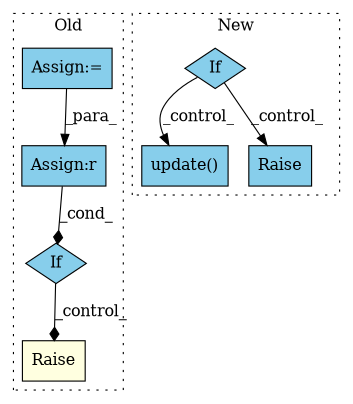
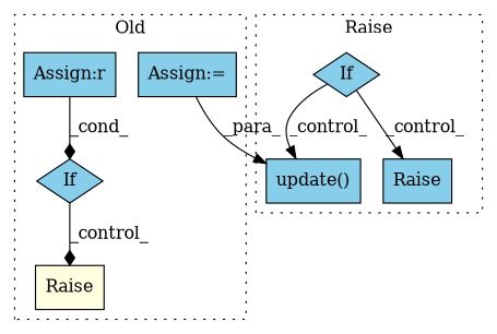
  digraph {
    node [a=91 fillcolor=skyblue l=3 shape=box style=filled]
    edge [arrowhead=normal]
    n1 [fillcolor=lightyellow l=6 label=Raise s=20174]
    n2 [a=96 label=If s=20123 shape=diamond]
    n3 [a=40 l=34 label="Assign:r" s=20126]
    n4 [a=68 label="Assign:=" s=19686]
    n5 [a=75 l="14,1" label="update()" s="20462,20486"]
    n6 [a=96 label=If s=20315 shape=diamond]
    n7 [l=6 label=Raise s=20347]
    subgraph cluster_1 {
      label=Old
      style=dotted
      n1
      n2
      n3
      n4
    }
    subgraph cluster_2 {
-     label=New
+     label=Raise
      style=dotted
      n5
      n6
      n7
    }
    n2 -> n1 [arrowhead=diamond label=_control_]
    n3 -> n2 [arrowhead=diamond label=_cond_]
-   n4 -> n3 [label=_para_]
+   n4 -> n5 [label=_para_]
    n6 -> n5 [label=_control_]
    n6 -> n7 [label=_control_]
  }
